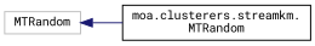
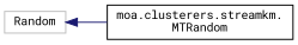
  digraph {
    rankdir=LR
    fontname="Roboto Mono"
    node [fillcolor=white fontname="Roboto Mono" fontsize=10 shape=record style=filled]
-   n1 [color=grey75 height=0.2 label=MTRandom width=0.4]
+   n1 [color=grey75 height=0.2 label=Random width=0.4]
    n2 [color=black height=0.2 label="moa.clusterers.streamkm.\lMTRandom" width=0.4]
    n1 -> n2 [color=midnightblue dir=back fontname="Roboto Mono" fontsize=10 labelfontname=Helvetica labelfontsize=10 style=solid]
  }
